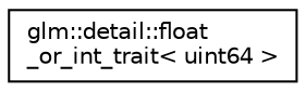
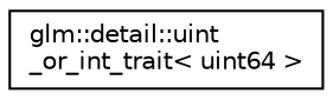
  digraph {
    rankdir=LR
-   n1 [color=black fillcolor=white fontname=Helvetica fontsize=10 height=0.2 label="glm::detail::float\l_or_int_trait\< uint64 \>" shape=record style=filled width=0.4]
+   n1 [color=black fillcolor=white fontname=Helvetica fontsize=10 height=0.2 label="glm::detail::uint\l_or_int_trait\< uint64 \>" shape=record style=filled width=0.4]
  }
